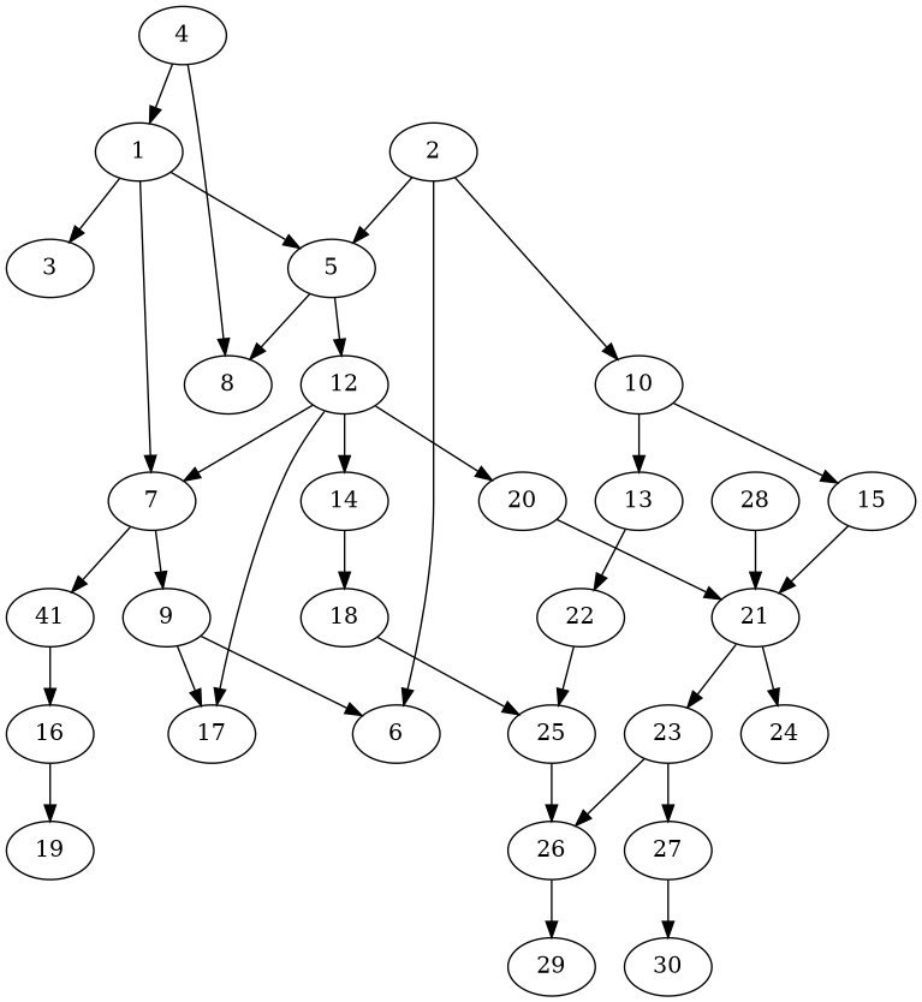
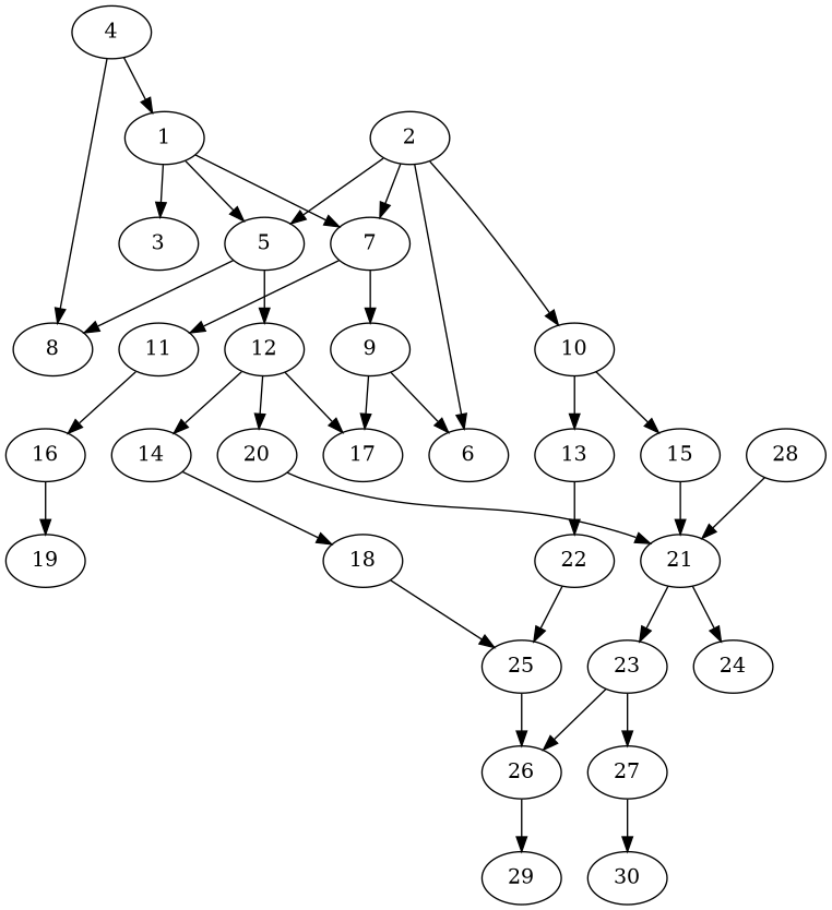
  digraph {
    node [alpha=0.19]
    3 [alpha=0.12]
    1
    5 [alpha=0.11]
    7 [alpha=0.00]
    4 [alpha=0.13]
    8 [alpha=0.17]
    12 [alpha=0.00]
-   11 [alpha=0.11 label=41]
+   11 [alpha=0.11]
    9
    16
    17
    14 [alpha=0.17]
    20 [alpha=0.00]
    6 [alpha=0.01]
    2 [alpha=0.04]
    10 [alpha=0.04]
    13 [alpha=0.16]
    15
    22 [alpha=0.16]
    21 [alpha=0.15]
    19 [alpha=0.11]
    18 [alpha=0.10]
    25 [alpha=0.03]
    23 [alpha=0.17]
    24 [alpha=0.13]
    26 [alpha=0.06]
    27 [alpha=0.20]
    28 [alpha=0.20]
    29 [alpha=0.02]
    30 [alpha=0.10]
    1 -> 3
    1 -> 5
    1 -> 7
    5 -> 8
    5 -> 12
    7 -> 11
    7 -> 9
    4 -> 1
    4 -> 8
    12 -> 17
    12 -> 14
    12 -> 20
    11 -> 16
    9 -> 17
    9 -> 6
    16 -> 19
    14 -> 18
    20 -> 21
    2 -> 5
-   12 -> 7
+   2 -> 7
    2 -> 6
    2 -> 10
    10 -> 13
    10 -> 15
    13 -> 22
    15 -> 21
    22 -> 25
    21 -> 23
    21 -> 24
    18 -> 25
    25 -> 26
    23 -> 26
    23 -> 27
    26 -> 29
    27 -> 30
    28 -> 21
  }
